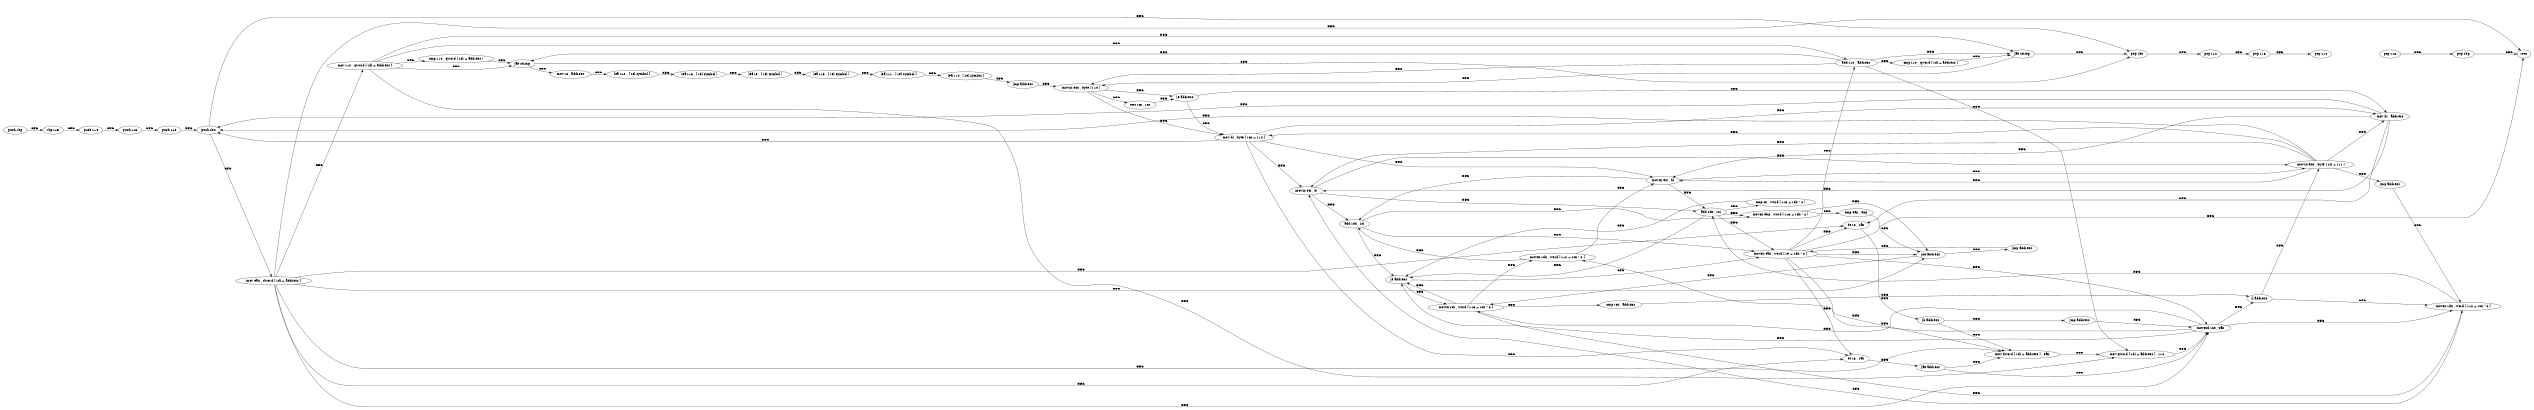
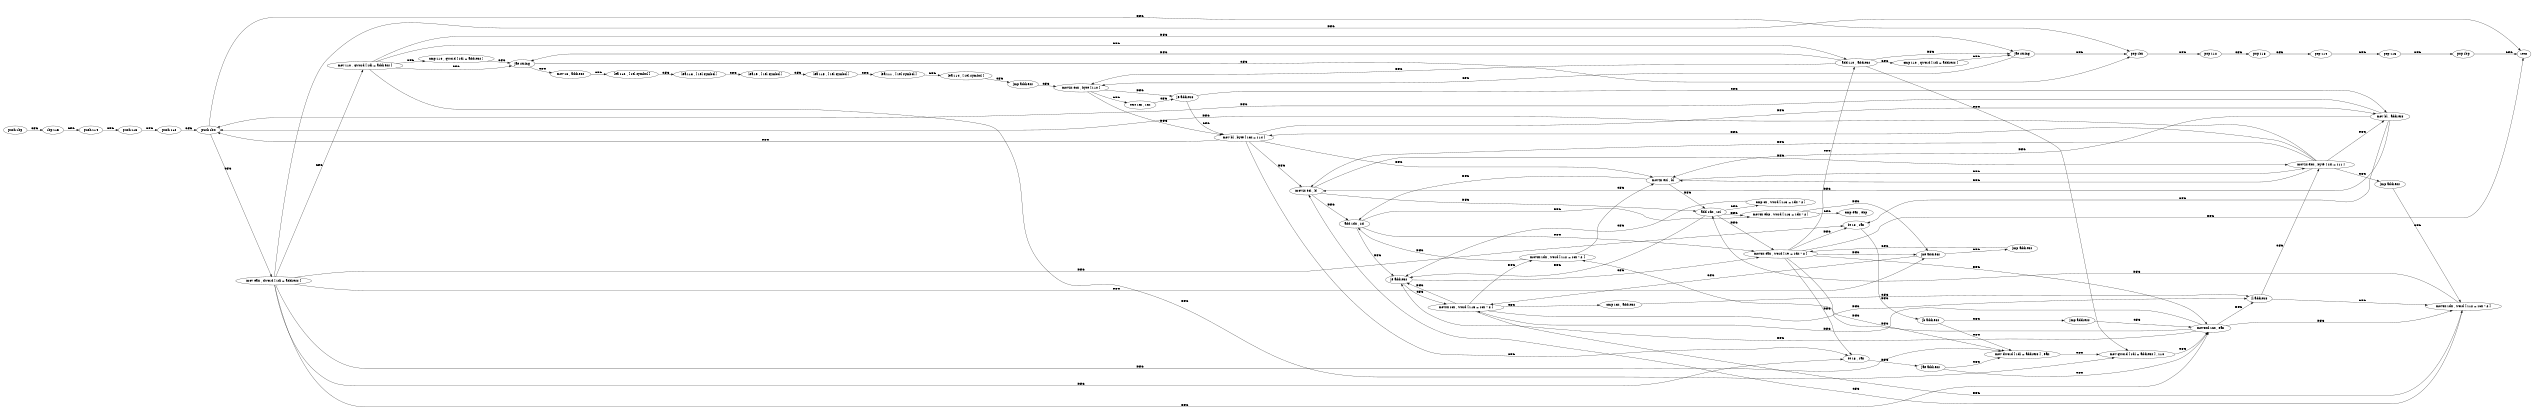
  digraph {
    rankdir=LR
    n1 [label="push rbp"]
    n2 [label="rbp r15"]
    n3 [label="push r14"]
    n4 [label="push r13"]
    n5 [label="push r12"]
    n6 [label="push rbx"]
    n7 [label="mov eax , dword [ rdi + address ]"]
    n8 [label="pop rbx"]
    n9 [label="mov r10 , qword [ rdi + address ]"]
    n10 [label=retn]
    n11 [label="bt r8 , rax"]
    n12 [label="mov dword [ rdi + address ] , eax"]
    n13 [label="bt r8 , rax"]
    n14 [label="movsxd rcx , eax"]
    n15 [label="jne address"]
    n16 [label="pop r12"]
    n17 [label="cmp r10 , qword [ rdi + address ]"]
    n18 [label="jae string"]
    n19 [label="mov qword [ rdi + address ] , r10"]
    n20 [label="add r10 , address"]
    n21 [label="jae string"]
    n22 [label="jb address"]
    n23 [label="jae address"]
    n24 [label="movsx rdx , word [ r12 + rcx * 2 ]"]
    n25 [label="movsx rcx , word [ r15 + rcx * 2 ]"]
    n26 [label="jl address"]
    n27 [label="movsx rdx , word [ r12 + rcx * 2 ]"]
    n28 [label="je address"]
    n29 [label="jmp address"]
    n30 [label="mov r8 , address"]
    n31 [label="movzx ecx , byte [ r10 ]"]
    n32 [label="test rcx , rcx"]
    n33 [label="je address"]
    n34 [label="mov bl , byte [ rcx + r14 ]"]
    n35 [label="cmp r10 , qword [ rdi + address ]"]
    n36 [label="lea r12 , [ rel symbol ]"]
    n37 [label="pop r13"]
    n38 [label="lea r13 , [ rel symbol ]"]
    n39 [label="pop r14"]
    n40 [label="pop r15"]
    n41 [label="pop rbp"]
    n42 [label="lea r9 , [ rel symbol ]"]
    n43 [label="lea r15 , [ rel symbol ]"]
    n44 [label="lea r11 , [ rel symbol ]"]
    n45 [label="lea r14 , [ rel symbol ]"]
    n46 [label="jmp address"]
    n47 [label="mov bl , address"]
    n48 [label="movzx esi , bl"]
    n49 [label="movzx esi , bl"]
    n50 [label="add rdx , rsi"]
    n51 [label="movzx ebx , byte [ rsi + r11 ]"]
    n52 [label="add rdx , rsi"]
    n53 [label="jmp address"]
    n54 [label="cmp rcx , address"]
    n55 [label="movsx eax , word [ r9 + rdx * 2 ]"]
    n56 [label="movsx ebp , word [ r13 + rdx * 2 ]"]
    n57 [label="jmp address"]
    n58 [label="cmp cx , word [ r13 + rdx * 2 ]"]
    n59 [label="cmp eax , ebp"]
    n1 -> n2 [label=CFG]
    n2 -> n3 [label=CFG]
    n3 -> n4 [label=CFG]
    n4 -> n5 [label=CFG]
-   n5 -> n6 [label=DFG]
+   n5 -> n6 [label=CFG]
    n6 -> n7 [label=CFG]
    n6 -> n8 [label=DFG]
    n7 -> n9 [label=CFG]
    n7 -> n10 [label=DFG]
    n7 -> n11 [label=DFG]
    n7 -> n12 [label=DFG]
    n7 -> n13 [label=DFG]
    n7 -> n14 [label=DFG]
    n7 -> n15 [label=DFG]
    n8 -> n16 [label=CFG]
    n9 -> n17 [label=CFG]
    n9 -> n18 [label=DFG]
    n9 -> n19 [label=DFG]
    n9 -> n20 [label=DFG]
    n9 -> n21 [label=DFG]
    n11 -> n22 [label=DFG]
    n12 -> n19 [label=CFG]
    n13 -> n23 [label=DFG]
    n14 -> n24 [label=DFG]
    n14 -> n25 [label=DFG]
    n14 -> n26 [label=DFG]
    n14 -> n27 [label=DFG]
    n14 -> n28 [label=DFG]
    n15 -> n25 [label=CFG]
    n15 -> n29 [label=CFG]
    n16 -> n37 [label=CFG]
    n17 -> n18 [label=CFG]
    n18 -> n8 [label=CFG]
    n18 -> n30 [label=CFG]
    n19 -> n14 [label=CFG]
    n20 -> n18 [label=DFG]
    n20 -> n19 [label=DFG]
    n20 -> n21 [label=DFG]
    n20 -> n31 [label=DFG]
    n20 -> n35 [label=CFG]
    n21 -> n8 [label=CFG]
    n21 -> n31 [label=CFG]
    n22 -> n12 [label=CFG]
    n22 -> n53 [label=CFG]
    n23 -> n12 [label=CFG]
    n23 -> n14 [label=CFG]
    n24 -> n48 [label=CFG]
    n24 -> n50 [label=DFG]
    n25 -> n24 [label=DFG]
+   n25 -> n26 [label=DFG]
    n25 -> n27 [label=DFG]
    n25 -> n28 [label=DFG]
    n25 -> n54 [label=CFG]
    n26 -> n27 [label=CFG]
    n26 -> n51 [label=CFG]
    n27 -> n49 [label=CFG]
    n27 -> n52 [label=DFG]
    n28 -> n25 [label=CFG]
    n28 -> n55 [label=CFG]
    n29 -> n55 [label=CFG]
    n30 -> n36 [label=CFG]
    n31 -> n32 [label=CFG]
    n31 -> n33 [label=DFG]
    n31 -> n34 [label=DFG]
    n32 -> n33 [label=CFG]
    n33 -> n34 [label=CFG]
    n33 -> n47 [label=CFG]
    n34 -> n6 [label=DFG]
    n34 -> n13 [label=CFG]
    n34 -> n47 [label=DFG]
    n34 -> n48 [label=DFG]
    n34 -> n49 [label=DFG]
    n35 -> n21 [label=CFG]
    n36 -> n38 [label=CFG]
    n37 -> n39 [label=CFG]
    n38 -> n42 [label=CFG]
+   n39 -> n40 [label=CFG]
    n40 -> n41 [label=CFG]
    n41 -> n10 [label=CFG]
    n42 -> n43 [label=CFG]
    n43 -> n44 [label=CFG]
    n44 -> n45 [label=CFG]
    n45 -> n46 [label=CFG]
    n46 -> n31 [label=CFG]
    n47 -> n6 [label=DFG]
    n47 -> n11 [label=CFG]
    n47 -> n48 [label=DFG]
    n47 -> n49 [label=DFG]
    n48 -> n50 [label=DFG]
    n48 -> n51 [label=DFG]
    n48 -> n52 [label=DFG]
    n49 -> n50 [label=DFG]
    n49 -> n51 [label=DFG]
    n49 -> n52 [label=DFG]
    n50 -> n28 [label=DFG]
    n50 -> n55 [label=DFG]
    n50 -> n56 [label=DFG]
    n51 -> n6 [label=DFG]
    n51 -> n34 [label=DFG]
    n51 -> n47 [label=DFG]
    n51 -> n48 [label=DFG]
    n51 -> n49 [label=DFG]
    n51 -> n57 [label=CFG]
    n52 -> n28 [label=DFG]
    n52 -> n55 [label=DFG]
    n52 -> n56 [label=DFG]
    n52 -> n58 [label=CFG]
    n53 -> n14 [label=CFG]
    n54 -> n26 [label=CFG]
    n55 -> n10 [label=DFG]
    n55 -> n11 [label=DFG]
    n55 -> n12 [label=DFG]
    n55 -> n13 [label=DFG]
    n55 -> n14 [label=DFG]
    n55 -> n15 [label=DFG]
    n55 -> n20 [label=CFG]
    n56 -> n15 [label=DFG]
    n56 -> n59 [label=CFG]
    n57 -> n27 [label=CFG]
    n58 -> n28 [label=CFG]
-   n59 -> n15 [label=CFG]
  }
